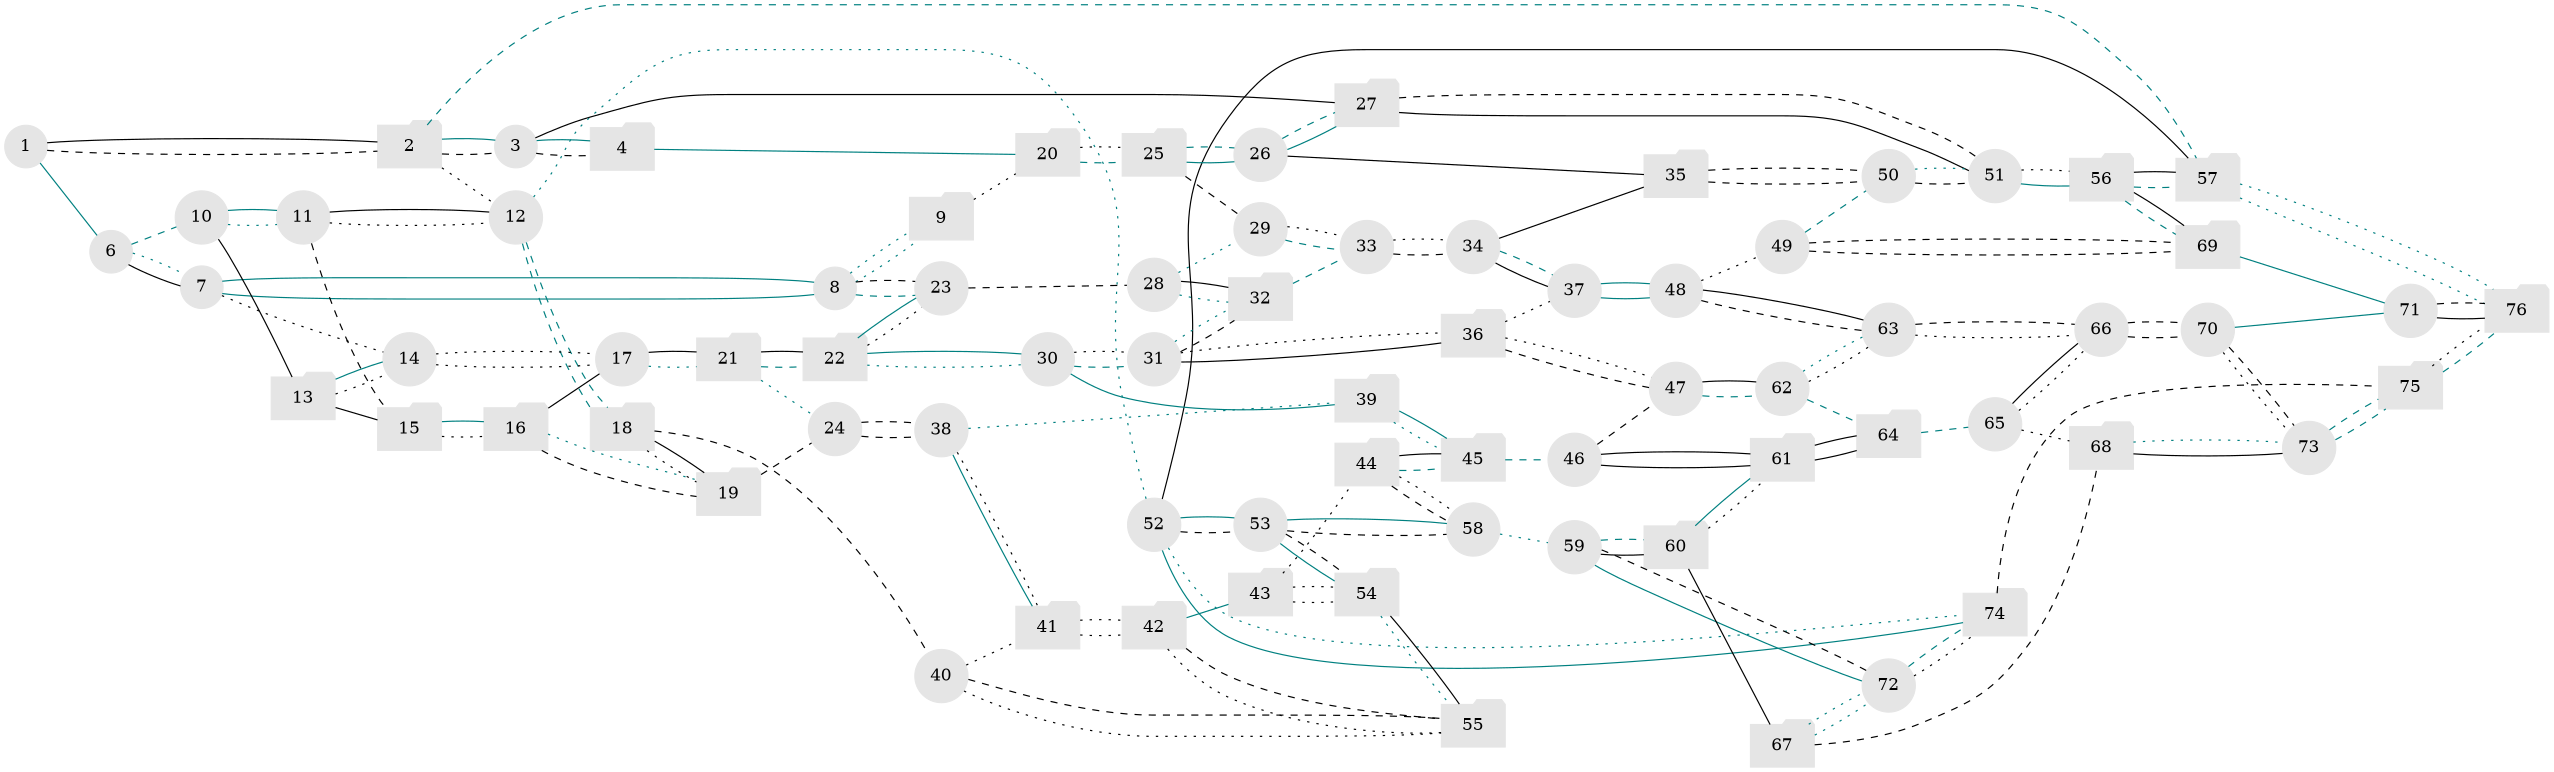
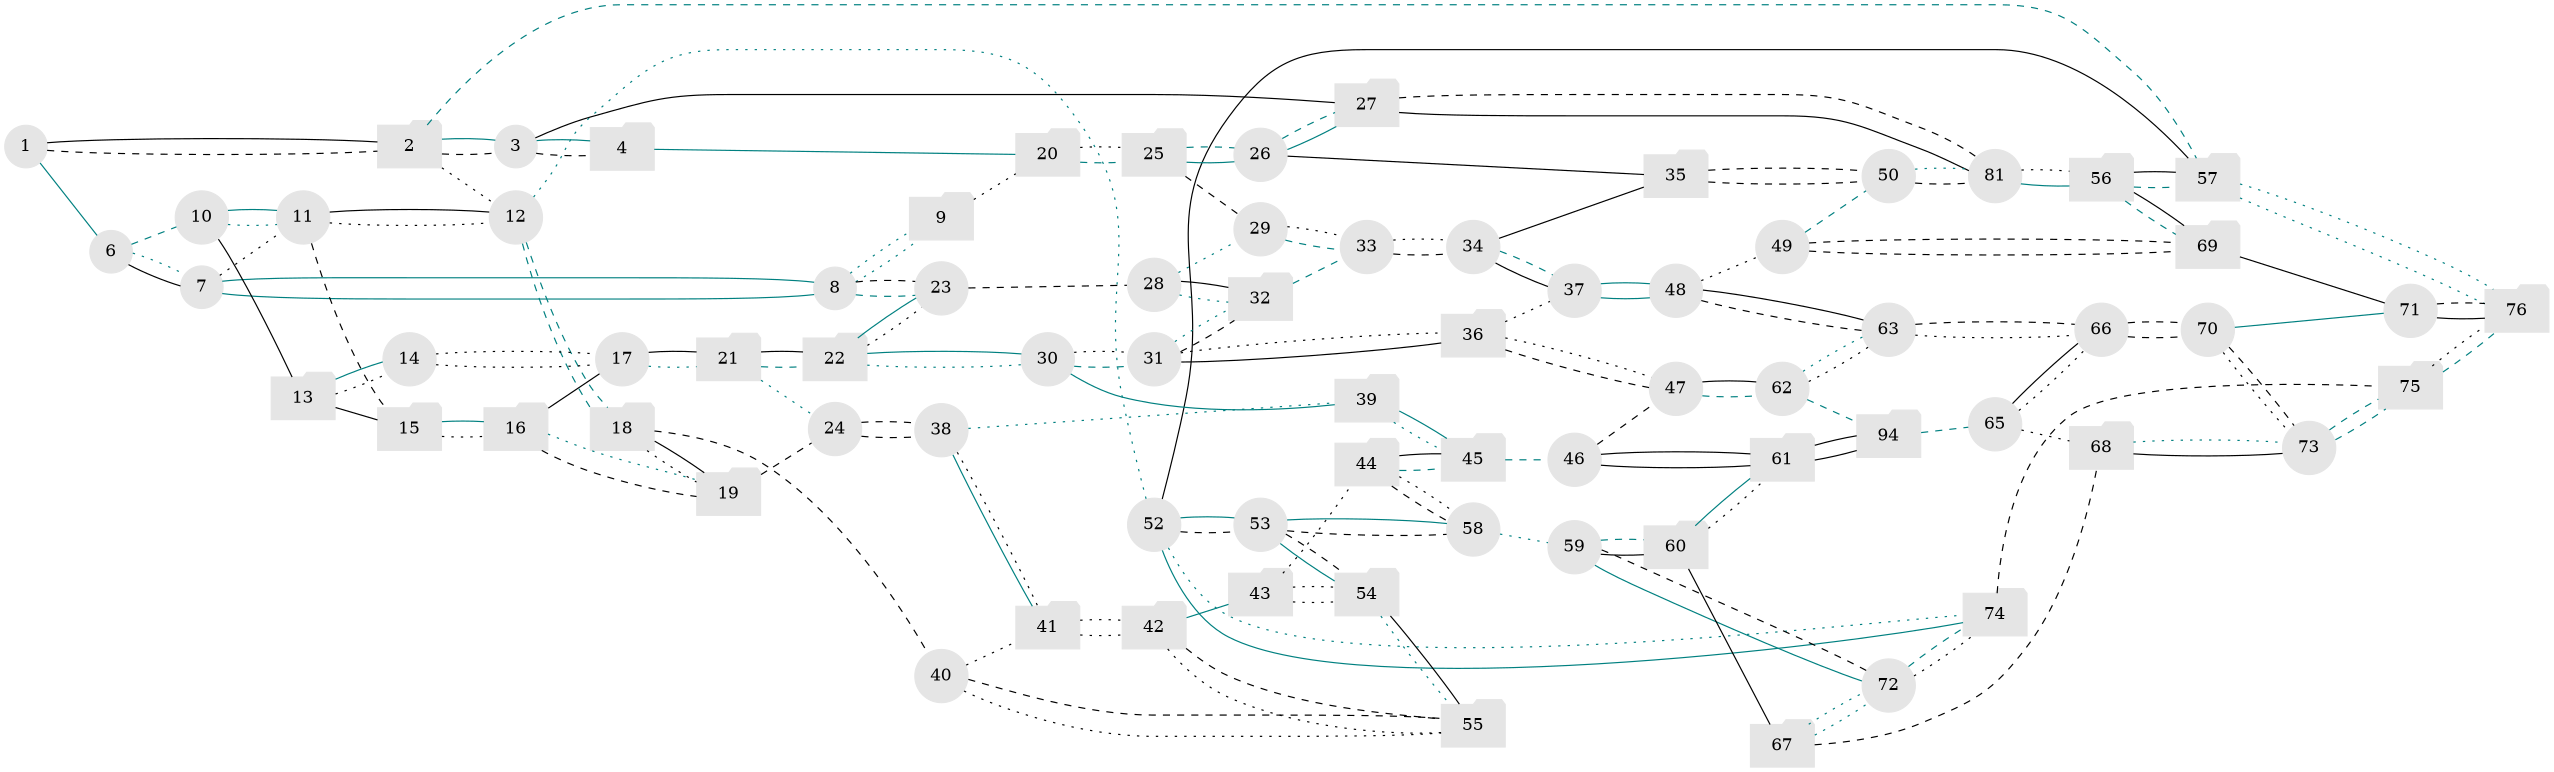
  graph {
    rankdir=LR
    node [color=gray90 shape=circle style=filled]
    edge [color=black style=dashed]
    2 [shape=folder]
    1
    6
    3
    12
    57 [shape=folder]
    7
    10
    4 [shape=folder]
    27 [shape=folder]
    18 [shape=folder]
    52
    76 [shape=folder]
    20 [shape=folder]
-   51
+   51 [label=81]
    25 [shape=folder]
    9 [shape=folder]
    8
    14
    11
    13 [shape=folder]
    23
    17
    28
    15 [shape=folder]
    16 [shape=folder]
    19 [shape=folder]
    40
    53
    74 [shape=folder]
    21 [shape=folder]
    24
    22 [shape=folder]
    41 [shape=folder]
    55 [shape=folder]
    38
    26
    29
    30
    31
    39 [shape=folder]
    32 [shape=folder]
    35 [shape=folder]
    33
    50
    56 [shape=folder]
    34
    36 [shape=folder]
    45 [shape=folder]
    37
    47
    48
    62
    49
    63
    42 [shape=folder]
    46
    43 [shape=folder]
    44 [shape=folder]
    54 [shape=folder]
    58
    59
    61 [shape=folder]
-   64 [shape=folder]
+   64 [shape=folder label=94]
    69 [shape=folder]
    66
    71
    75 [shape=folder]
    60 [shape=folder]
    72
    67 [shape=folder]
    68 [shape=folder]
    65
    70
    73
    2 -- 3
    2 -- 3 [color=teal style=solid]
    2 -- 12 [style=dotted]
    2 -- 57 [color=teal]
    1 -- 2
    1 -- 2 [style=solid]
    1 -- 6 [color=teal style=solid]
    6 -- 7 [style=solid]
    6 -- 7 [color=teal style=dotted]
    6 -- 10 [color=teal]
    3 -- 4
    3 -- 4 [color=teal style=solid]
    3 -- 27 [style=solid]
    12 -- 18 [color=teal]
    12 -- 18 [color=teal]
    12 -- 52 [color=teal style=dotted]
    57 -- 76 [color=teal style=dotted]
    57 -- 76 [color=teal style=dotted]
    7 -- 8 [color=teal style=solid]
    7 -- 8 [color=teal style=solid]
-   7 -- 14 [style=dotted]
+   7 -- 11 [style=dotted]
    10 -- 11 [color=teal style=dotted]
    10 -- 11 [color=teal style=solid]
    10 -- 13 [style=solid]
    4 -- 20 [color=teal style=solid]
    27 -- 51 [style=solid]
    27 -- 51
    18 -- 19 [style=dotted]
    18 -- 19 [style=solid]
    18 -- 40
    52 -- 57 [style=solid]
    52 -- 53
    52 -- 53 [color=teal style=solid]
    52 -- 74 [color=teal style=solid]
    52 -- 74 [color=teal style=dotted]
    20 -- 25 [color=teal]
    20 -- 25 [style=dotted]
    51 -- 56 [color=teal style=solid]
    51 -- 56 [style=dotted]
    25 -- 26 [color=teal style=solid]
    25 -- 26 [color=teal]
    25 -- 29
    9 -- 20 [style=dotted]
    8 -- 9 [color=teal style=dotted]
    8 -- 9 [color=teal style=dotted]
    8 -- 23 [color=teal]
    8 -- 23
    14 -- 17 [style=dotted]
    14 -- 17 [style=dotted]
    11 -- 12 [style=dotted]
    11 -- 12 [style=solid]
    11 -- 15
    13 -- 14 [style=dotted]
    13 -- 14 [color=teal style=solid]
    13 -- 15 [style=solid]
    23 -- 28
    17 -- 21 [color=teal style=dotted]
    17 -- 21 [style=solid]
    28 -- 29 [color=teal style=dotted]
    28 -- 32 [color=teal style=dotted]
    28 -- 32 [style=solid]
    15 -- 16 [style=dotted]
    15 -- 16 [color=teal style=solid]
    16 -- 17 [style=solid]
    16 -- 19
    16 -- 19 [color=teal style=dotted]
    19 -- 24
    40 -- 41 [style=dotted]
    40 -- 55 [style=dotted]
    40 -- 55
    53 -- 54 [color=teal style=solid]
    53 -- 54
    53 -- 58
    53 -- 58 [color=teal style=solid]
    74 -- 75
    21 -- 24 [color=teal style=dotted]
    21 -- 22 [color=teal]
    21 -- 22 [style=solid]
    24 -- 38
    24 -- 38
    22 -- 23 [style=dotted]
    22 -- 23 [color=teal style=solid]
    22 -- 30 [color=teal style=dotted]
    22 -- 30 [color=teal style=solid]
    41 -- 42 [style=dotted]
    41 -- 42 [style=dotted]
    38 -- 41 [color=teal style=solid]
    38 -- 41 [style=dotted]
    38 -- 39 [color=teal style=dotted]
    26 -- 27 [color=teal style=solid]
    26 -- 27 [color=teal]
    26 -- 35 [style=solid]
    29 -- 33 [color=teal]
    29 -- 33 [style=dotted]
    30 -- 31 [color=teal]
    30 -- 31 [style=dotted]
    30 -- 39 [color=teal style=solid]
    31 -- 32
    31 -- 32 [color=teal style=dotted]
    31 -- 36 [style=solid]
    31 -- 36 [style=dotted]
    39 -- 45 [color=teal style=dotted]
    39 -- 45 [color=teal style=solid]
    32 -- 33 [color=teal]
    35 -- 50
    35 -- 50
    33 -- 34
    33 -- 34 [style=dotted]
    50 -- 51
    50 -- 51 [color=teal style=dotted]
    56 -- 57 [color=teal]
    56 -- 57 [style=solid]
    56 -- 69 [color=teal]
    56 -- 69 [style=solid]
    34 -- 35 [style=solid]
    34 -- 37 [style=solid]
    34 -- 37 [color=teal]
    36 -- 37 [style=dotted]
    36 -- 47
    36 -- 47 [style=dotted]
    45 -- 46 [color=teal]
    37 -- 48 [color=teal style=solid]
    37 -- 48 [color=teal style=solid]
    47 -- 62 [color=teal]
    47 -- 62 [style=solid]
    48 -- 49 [style=dotted]
    48 -- 63
    48 -- 63 [style=solid]
    62 -- 63 [style=dotted]
    62 -- 63 [color=teal style=dotted]
    62 -- 64 [color=teal]
    49 -- 50 [color=teal]
    49 -- 69
    49 -- 69
    63 -- 66 [style=dotted]
    63 -- 66
    42 -- 55 [style=dotted]
    42 -- 55
    42 -- 43 [color=teal style=solid]
    46 -- 47
    46 -- 61 [style=solid]
    46 -- 61 [style=solid]
    43 -- 44 [style=dotted]
    43 -- 54 [style=dotted]
    43 -- 54 [style=dotted]
    44 -- 45 [color=teal]
    44 -- 45 [style=solid]
    44 -- 58
    44 -- 58 [style=dotted]
    54 -- 55 [color=teal style=dotted]
    54 -- 55 [style=solid]
    58 -- 59 [color=teal style=dotted]
    59 -- 60 [style=solid]
    59 -- 60 [color=teal]
    59 -- 72 [color=teal style=solid]
    59 -- 72
    61 -- 64 [style=solid]
    61 -- 64 [style=solid]
    64 -- 65 [color=teal]
-   69 -- 71 [color=teal style=solid]
+   69 -- 71 [style=solid]
    66 -- 70
    66 -- 70
    71 -- 76 [style=solid]
    71 -- 76
    75 -- 76 [color=teal]
    75 -- 76 [style=dotted]
    60 -- 61 [style=dotted]
    60 -- 61 [color=teal style=solid]
    60 -- 67 [style=solid]
    72 -- 74 [style=dotted]
    72 -- 74 [color=teal]
    67 -- 72 [color=teal style=dotted]
    67 -- 72 [color=teal style=dotted]
    67 -- 68
    68 -- 73 [style=solid]
    68 -- 73 [color=teal style=dotted]
    65 -- 66 [style=dotted]
    65 -- 66 [style=solid]
    65 -- 68 [style=dotted]
    70 -- 71 [color=teal style=solid]
    70 -- 73 [style=dotted]
    70 -- 73
    73 -- 75 [color=teal]
    73 -- 75 [color=teal]
  }
